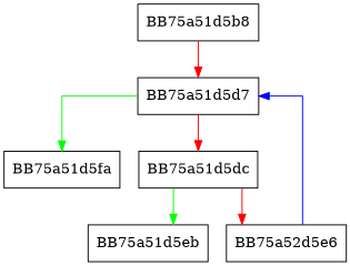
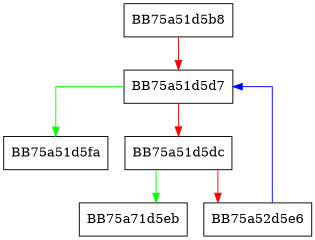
  digraph {
    splines=ortho
    node [shape=box]
    edge [color=red]
    BB75a51d5b8
    BB75a51d5d7
    BB75a51d5fa
    BB75a51d5dc
-   BB75a51d5eb
+   BB75a51d5eb [label=BB75a71d5eb]
    n6 [label=BB75a52d5e6]
    BB75a51d5b8 -> BB75a51d5d7
    BB75a51d5d7 -> BB75a51d5fa [color=green]
    BB75a51d5d7 -> BB75a51d5dc
    BB75a51d5dc -> BB75a51d5eb [color=green]
    BB75a51d5dc -> n6
    n6 -> BB75a51d5d7 [color=blue]
  }
